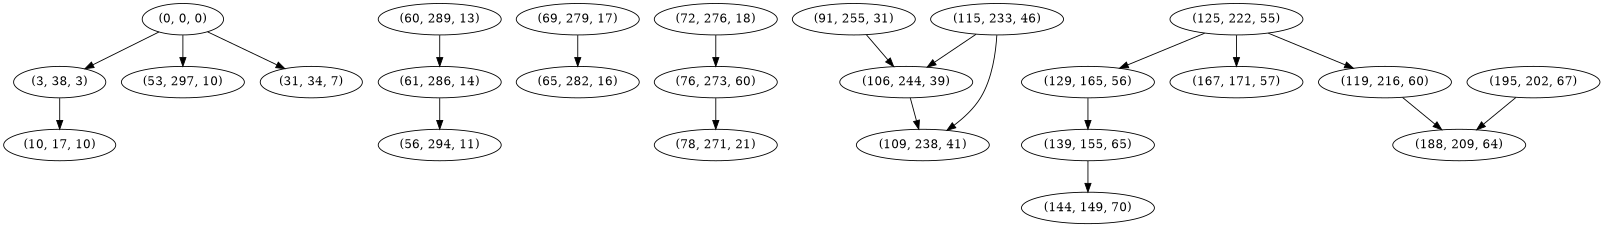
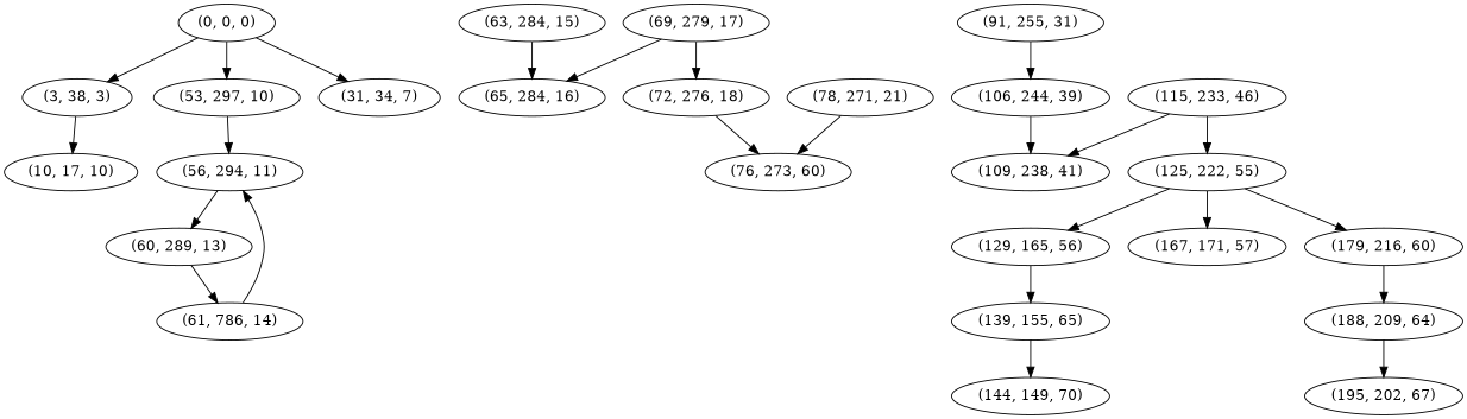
  digraph {
    "(0, 0, 0)"
    "(3, 38, 3)"
    "(53, 297, 10)"
    "(31, 34, 7)"
    "(10, 17, 10)"
    "(56, 294, 11)"
    "(60, 289, 13)"
-   "(61, 286, 14)"
-   "(65, 282, 16)"
+   "(61, 286, 14)" [label="(61, 786, 14)"]
+   "(63, 284, 15)"
+   "(65, 282, 16)" [label="(65, 284, 16)"]
    "(69, 279, 17)"
    "(72, 276, 18)"
    n13 [label="(76, 273, 60)"]
    "(78, 271, 21)"
    "(91, 255, 31)"
    "(106, 244, 39)"
    "(109, 238, 41)"
    "(115, 233, 46)"
    "(125, 222, 55)"
    "(129, 165, 56)"
    "(167, 171, 57)"
-   "(179, 216, 60)" [label="(119, 216, 60)"]
+   "(179, 216, 60)"
    "(139, 155, 65)"
    "(188, 209, 64)"
    "(144, 149, 70)"
    "(195, 202, 67)"
    "(0, 0, 0)" -> "(3, 38, 3)"
    "(0, 0, 0)" -> "(53, 297, 10)"
    "(0, 0, 0)" -> "(31, 34, 7)"
    "(3, 38, 3)" -> "(10, 17, 10)"
+   "(53, 297, 10)" -> "(56, 294, 11)"
+   "(56, 294, 11)" -> "(60, 289, 13)"
    "(60, 289, 13)" -> "(61, 286, 14)"
    "(61, 286, 14)" -> "(56, 294, 11)"
+   "(63, 284, 15)" -> "(65, 282, 16)"
    "(69, 279, 17)" -> "(65, 282, 16)"
+   "(69, 279, 17)" -> "(72, 276, 18)"
    "(72, 276, 18)" -> n13
-   n13 -> "(78, 271, 21)"
+   "(78, 271, 21)" -> n13
    "(91, 255, 31)" -> "(106, 244, 39)"
    "(106, 244, 39)" -> "(109, 238, 41)"
    "(115, 233, 46)" -> "(109, 238, 41)"
-   "(115, 233, 46)" -> "(106, 244, 39)"
+   "(115, 233, 46)" -> "(125, 222, 55)"
    "(125, 222, 55)" -> "(129, 165, 56)"
    "(125, 222, 55)" -> "(167, 171, 57)"
    "(125, 222, 55)" -> "(179, 216, 60)"
    "(129, 165, 56)" -> "(139, 155, 65)"
    "(179, 216, 60)" -> "(188, 209, 64)"
    "(139, 155, 65)" -> "(144, 149, 70)"
-   "(195, 202, 67)" -> "(188, 209, 64)"
+   "(188, 209, 64)" -> "(195, 202, 67)"
  }
